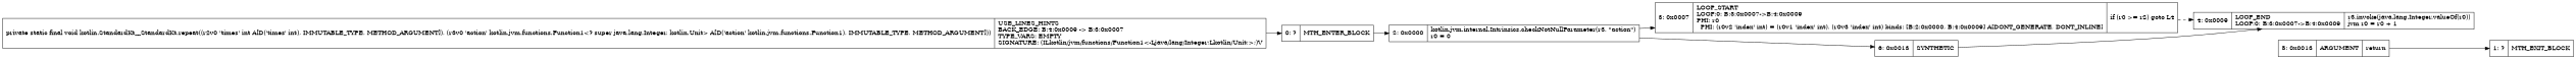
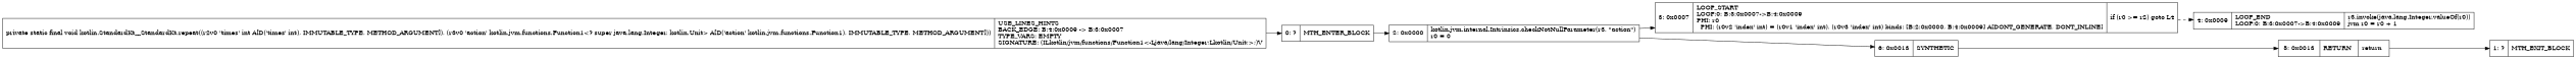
  digraph {
    rankdir=LR
    node [shape=record]
    n1 [label="{0\:\ ?|MTH_ENTER_BLOCK\l}"]
    n2 [label="{2\:\ 0x0000|kotlin.jvm.internal.Intrinsics.checkNotNullParameter(r3, \"action\")\lr0 = 0\l}"]
    n3 [label="{3\:\ 0x0007|LOOP_START\lLOOP:0: B:3:0x0007\-\>B:4:0x0009\lPHI: r0 \l  PHI: (r0v2 'index' int) = (r0v1 'index' int), (r0v3 'index' int) binds: [B:2:0x0000, B:4:0x0009] A[DONT_GENERATE, DONT_INLINE]\l|if (r0 \>= r2) goto L4\l}"]
    n4 [label="{6\:\ 0x0013|SYNTHETIC\l}"]
    n5 [label="{4\:\ 0x0009|LOOP_END\lLOOP:0: B:3:0x0007\-\>B:4:0x0009\l|r3.invoke(java.lang.Integer.valueOf(r0))\ljvm r0 = r0 + 1\l}"]
-   n6 [label="{5\:\ 0x0013|ARGUMENT\l|return\l}"]
+   n6 [label="{5\:\ 0x0013|RETURN\l|return\l}"]
    n7 [label="{1\:\ ?|MTH_EXIT_BLOCK\l}"]
    n8 [label="{private static final void kotlin.StandardKt__StandardKt.repeat((r2v0 'times' int A[D('times' int), IMMUTABLE_TYPE, METHOD_ARGUMENT]), (r3v0 'action' kotlin.jvm.functions.Function1\<? super java.lang.Integer, kotlin.Unit\> A[D('action' kotlin.jvm.functions.Function1), IMMUTABLE_TYPE, METHOD_ARGUMENT]))  | USE_LINES_HINTS\lBACK_EDGE: B:4:0x0009 \-\> B:3:0x0007\lTYPE_VARS: EMPTY\lSIGNATURE: (ILkotlin\/jvm\/functions\/Function1\<\-Ljava\/lang\/Integer;Lkotlin\/Unit;\>;)V\l}"]
    n1 -> n2
    n2 -> n3
    n2 -> n4
    n3 -> n5 [style=dashed]
-   n4 -> n5
+   n4 -> n6
    n6 -> n7
    n8 -> n1
  }
